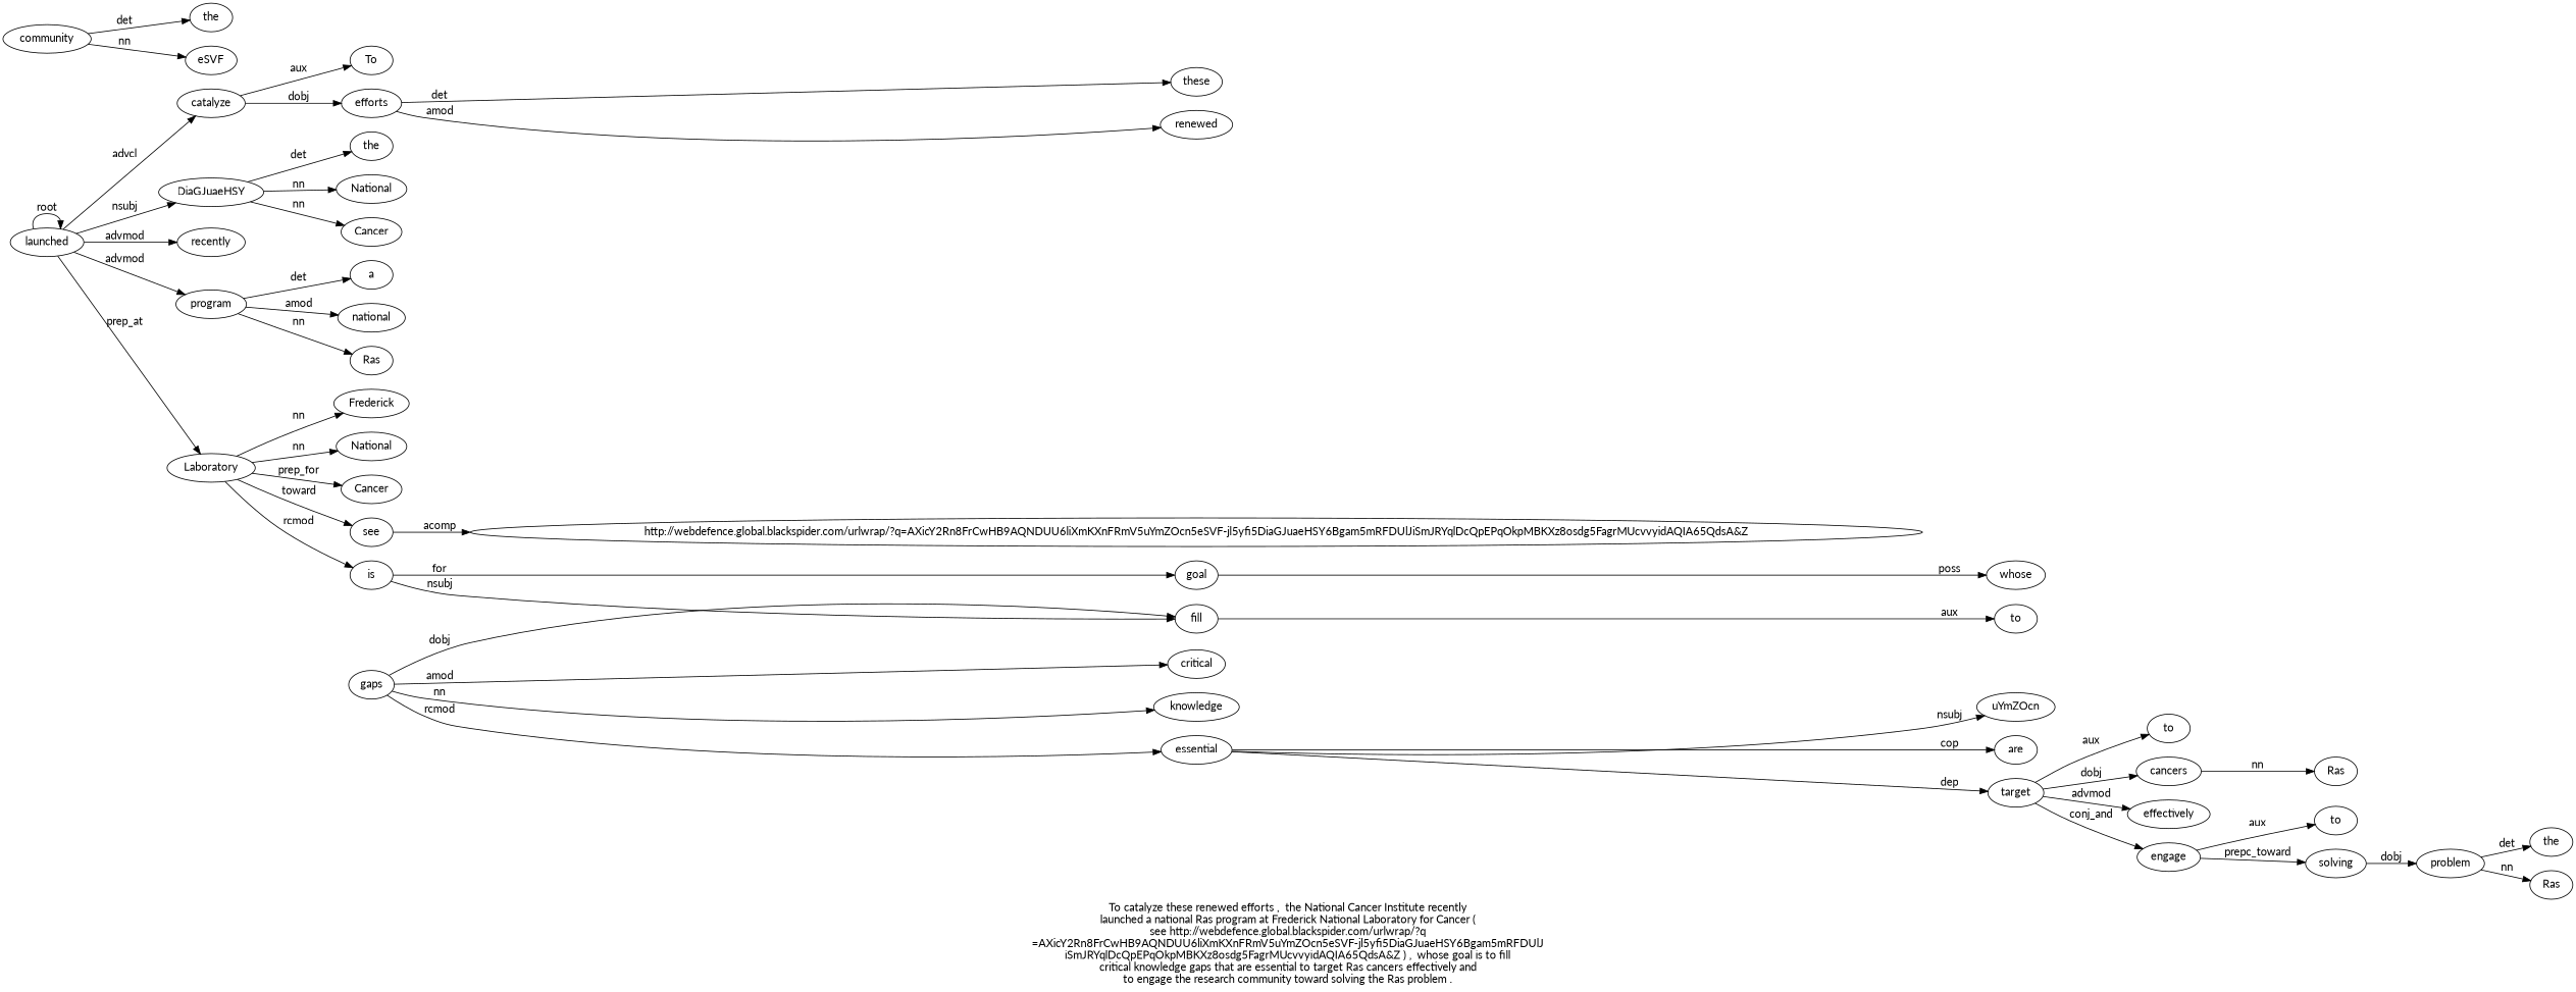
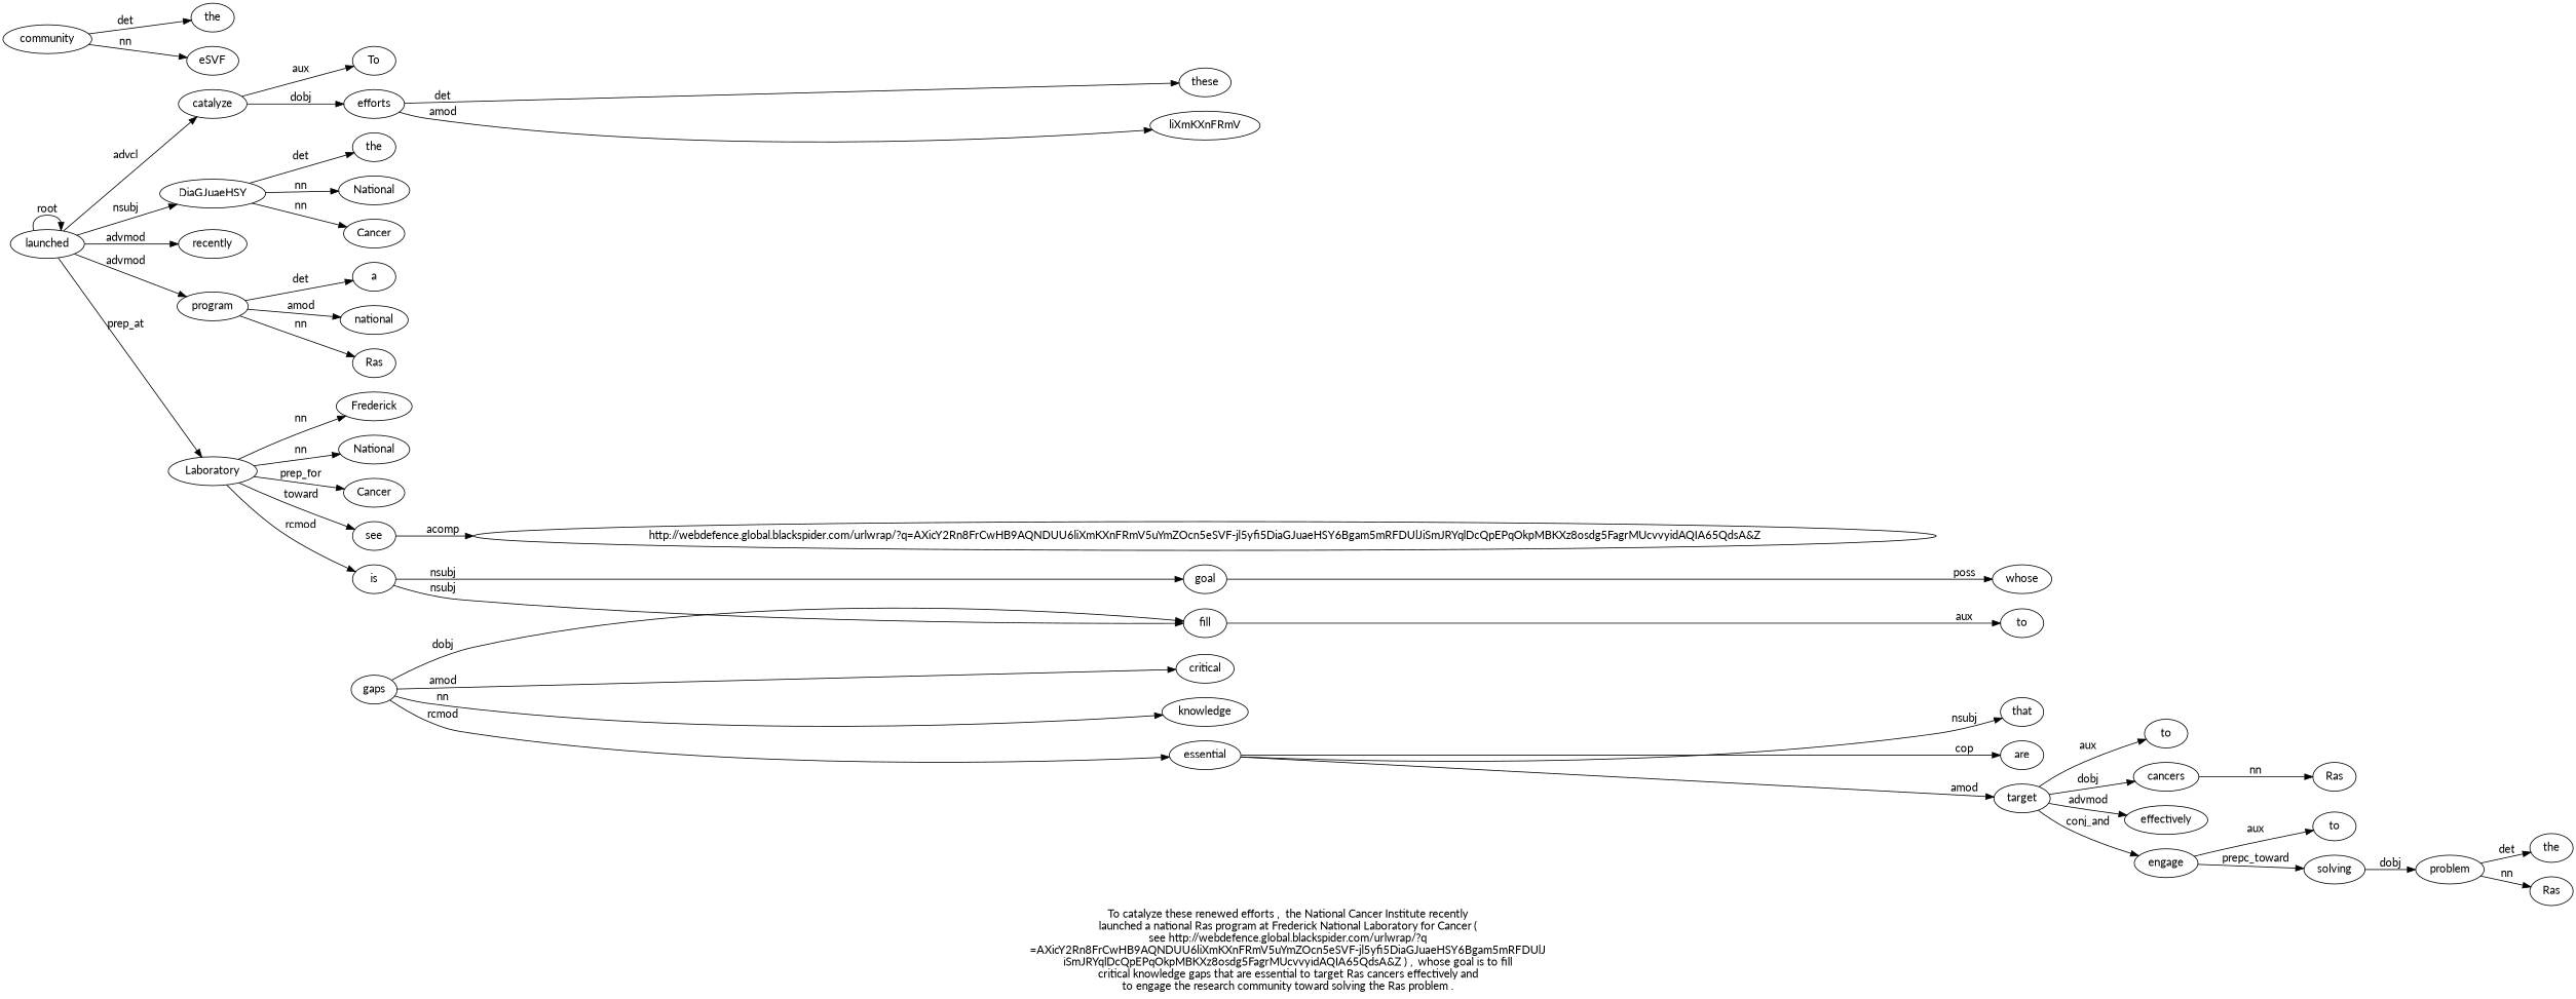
  digraph {
    fontname=Lato
    label="To catalyze these renewed efforts ,  the National Cancer Institute recently\nlaunched a national Ras program at Frederick National Laboratory for Cancer (\nsee http://webdefence.global.blackspider.com/urlwrap/?q\n=AXicY2Rn8FrCwHB9AQNDUU6liXmKXnFRmV5uYmZOcn5eSVF-jl5yfi5DiaGJuaeHSY6Bgam5mRFDUlJ\niSmJRYqlDcQpEPqOkpMBKXz8osdg5FagrMUcvvyidAQIA65QdsA&Z ) ,  whose goal is to fill\ncritical knowledge gaps that are essential to target Ras cancers effectively and\nto engage the research community toward solving the Ras problem ."
    rankdir=LR
    node [fillcolor=white fontname=Lato style=filled]
    edge [fontname=Lato]
    n1 [label=catalyze]
    n2 [label=To]
    n3 [label=efforts]
    n4 [label=these]
-   n5 [label=renewed]
+   n5 [label=liXmKXnFRmV]
    n6 [label=launched]
    n7 [label=DiaGJuaeHSY]
    n8 [label=recently]
    n9 [label=program]
    n10 [label=Laboratory]
    n11 [label=the]
    n12 [label=National]
    n13 [label=Cancer]
    n14 [label=a]
    n15 [label=national]
    n16 [label=Ras]
    n17 [label=Frederick]
    n18 [label=National]
    n19 [label=Cancer]
    n20 [label=see]
    n21 [label=is]
    n22 [label="http://webdefence.global.blackspider.com/urlwrap/?q=AXicY2Rn8FrCwHB9AQNDUU6liXmKXnFRmV5uYmZOcn5eSVF-jl5yfi5DiaGJuaeHSY6Bgam5mRFDUlJiSmJRYqlDcQpEPqOkpMBKXz8osdg5FagrMUcvvyidAQIA65QdsA&Z"]
    n23 [label=goal]
    n24 [label=fill]
    n25 [label=whose]
    n26 [label=to]
    n27 [label=gaps]
    n28 [label=critical]
    n29 [label=knowledge]
    n30 [label=essential]
-   n31 [label=uYmZOcn]
+   n31 [label=that]
    n32 [label=are]
    n33 [label=target]
    n34 [label=to]
    n35 [label=cancers]
    n36 [label=effectively]
    n37 [label=engage]
    n38 [label=Ras]
    n39 [label=to]
    n40 [label=solving]
    n41 [label=community]
    n42 [label=the]
    n43 [label=eSVF]
    n44 [label=problem]
    n45 [label=the]
    n46 [label=Ras]
    n1 -> n2 [label=aux]
    n1 -> n3 [label=dobj]
    n3 -> n4 [label=det]
    n3 -> n5 [label=amod]
    n6 -> n1 [label=advcl]
    n6 -> n6 [label=root]
    n6 -> n7 [label=nsubj]
    n6 -> n8 [label=advmod]
    n6 -> n9 [label=advmod]
    n6 -> n10 [label=prep_at]
    n7 -> n11 [label=det]
    n7 -> n12 [label=nn]
    n7 -> n13 [label=nn]
    n9 -> n14 [label=det]
    n9 -> n15 [label=amod]
    n9 -> n16 [label=nn]
    n10 -> n17 [label=nn]
    n10 -> n18 [label=nn]
    n10 -> n19 [label=prep_for]
    n10 -> n20 [label=toward]
    n10 -> n21 [label=rcmod]
    n20 -> n22 [label=acomp]
-   n21 -> n23 [label=for]
+   n21 -> n23 [label=nsubj]
    n21 -> n24 [label=nsubj]
    n23 -> n25 [label=poss]
    n24 -> n26 [label=aux]
    n27 -> n24 [label=dobj]
    n27 -> n28 [label=amod]
    n27 -> n29 [label=nn]
    n27 -> n30 [label=rcmod]
    n30 -> n31 [label=nsubj]
    n30 -> n32 [label=cop]
-   n30 -> n33 [label=dep]
+   n30 -> n33 [label=amod]
    n33 -> n34 [label=aux]
    n33 -> n35 [label=dobj]
    n33 -> n36 [label=advmod]
    n33 -> n37 [label=conj_and]
    n35 -> n38 [label=nn]
    n37 -> n39 [label=aux]
    n37 -> n40 [label=prepc_toward]
    n40 -> n44 [label=dobj]
    n41 -> n42 [label=det]
    n41 -> n43 [label=nn]
    n44 -> n45 [label=det]
    n44 -> n46 [label=nn]
  }
